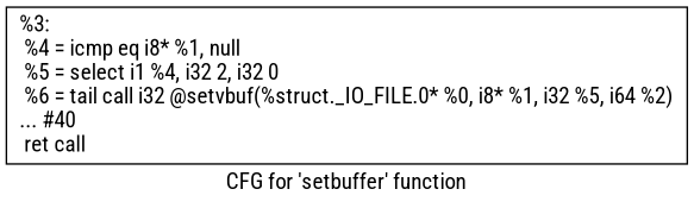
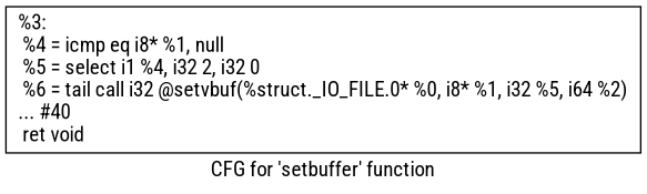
  digraph {
    label="CFG for 'setbuffer' function"
    fontname="Roboto Condensed"
-   n1 [label="{%3:\l  %4 = icmp eq i8* %1, null\l  %5 = select i1 %4, i32 2, i32 0\l  %6 = tail call i32 @setvbuf(%struct._IO_FILE.0* %0, i8* %1, i32 %5, i64 %2)\l... #40\l  ret call\l}" shape=record fontname="Roboto Condensed"]
+   n1 [label="{%3:\l  %4 = icmp eq i8* %1, null\l  %5 = select i1 %4, i32 2, i32 0\l  %6 = tail call i32 @setvbuf(%struct._IO_FILE.0* %0, i8* %1, i32 %5, i64 %2)\l... #40\l  ret void\l}" shape=record fontname="Roboto Condensed"]
  }
